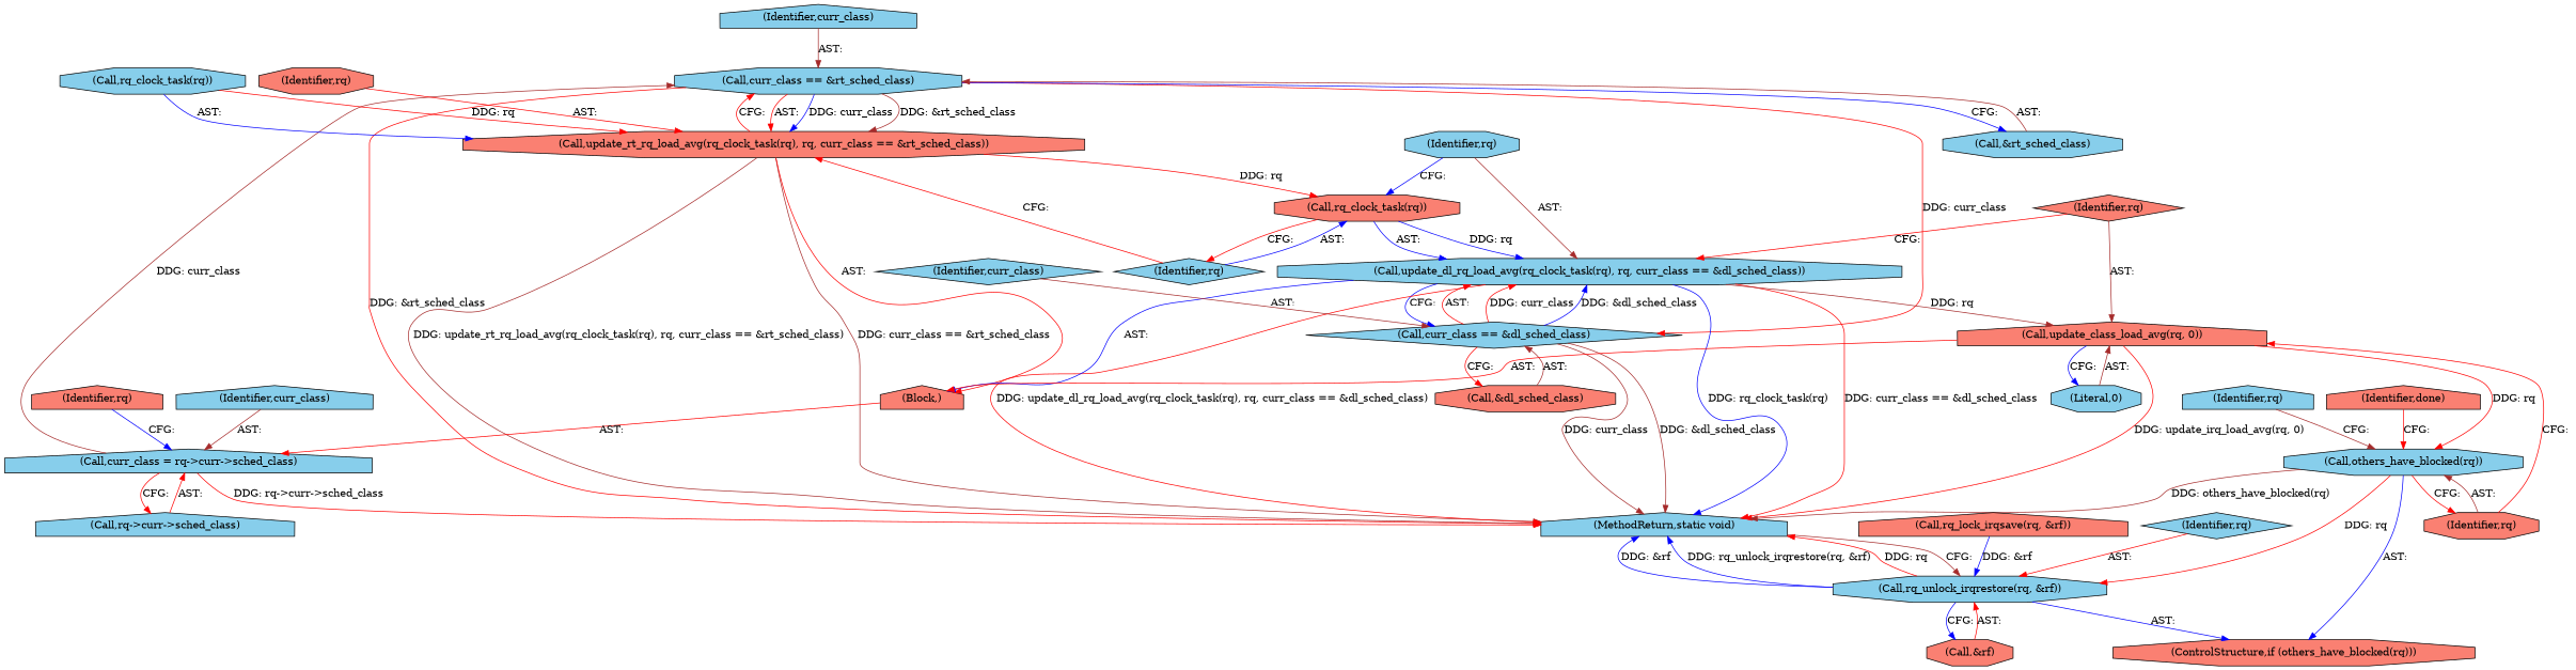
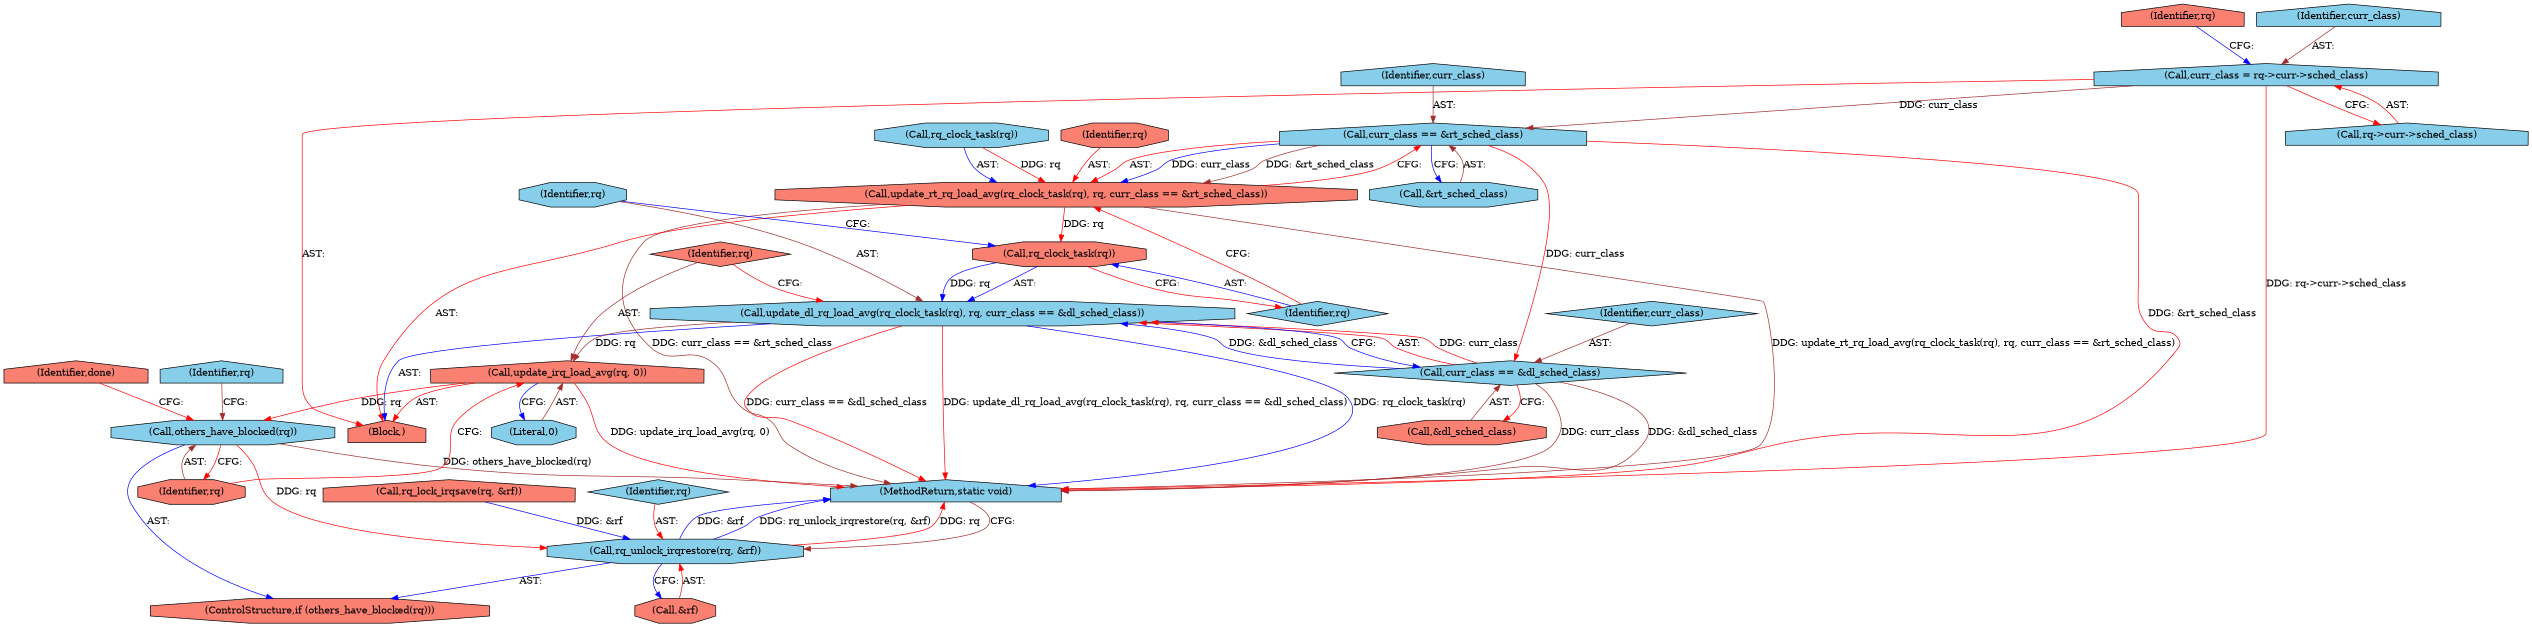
  digraph {
    node [fillcolor=skyblue shape=octagon style=filled]
    edge [color=red]
-   n1 [label="(Call,curr_class == &rt_sched_class)"]
+   n1 [label="(Call,curr_class == &rt_sched_class)" shape=house]
    n2 [fillcolor=salmon label="(Call,update_rt_rq_load_avg(rq_clock_task(rq), rq, curr_class == &rt_sched_class))"]
    n3 [label="(Call,curr_class == &dl_sched_class)" shape=diamond]
    n4 [label="(MethodReturn,static void)" shape=house]
    n5 [label="(Call,&rt_sched_class)"]
    n6 [fillcolor=salmon label="(Block,)" shape=house]
    n7 [fillcolor=salmon label="(Call,rq_clock_task(rq))"]
    n8 [label="(Call,update_dl_rq_load_avg(rq_clock_task(rq), rq, curr_class == &dl_sched_class))"]
    n9 [fillcolor=salmon label="(Call,&dl_sched_class)"]
    n10 [label="(Call,rq_unlock_irqrestore(rq, &rf))"]
    n11 [label="(Call,curr_class = rq->curr->sched_class)" shape=house]
    n12 [label="(Call,rq->curr->sched_class)" shape=house]
    n13 [label="(Identifier,rq)" shape=diamond]
-   n14 [fillcolor=salmon label="(Call,update_class_load_avg(rq, 0))" shape=house]
+   n14 [fillcolor=salmon label="(Call,update_irq_load_avg(rq, 0))" shape=house]
    n15 [label="(Call,others_have_blocked(rq))"]
    n16 [label="(Literal,0)"]
    n17 [fillcolor=salmon label="(Identifier,rq)"]
    n18 [fillcolor=salmon label="(ControlStructure,if (others_have_blocked(rq)))"]
    n19 [fillcolor=salmon label="(Call,&rf)"]
    n20 [fillcolor=salmon label="(Identifier,rq)" shape=diamond]
    n21 [label="(Identifier,rq)" shape=house]
    n22 [label="(Identifier,curr_class)" shape=diamond]
    n23 [label="(Identifier,rq)"]
    n24 [label="(Call,rq_clock_task(rq))"]
    n25 [fillcolor=salmon label="(Call,rq_lock_irqsave(rq, &rf))" shape=house]
    n26 [label="(Identifier,rq)" shape=diamond]
    n27 [label="(Identifier,curr_class)" shape=house]
    n28 [fillcolor=salmon label="(Identifier,rq)"]
    n29 [fillcolor=salmon label="(Identifier,rq)" shape=house]
    n30 [fillcolor=salmon label="(Identifier,done)" shape=house]
    n31 [label="(Identifier,curr_class)" shape=house]
    n1 -> n2 [label="AST: "]
    n1 -> n2 [color=blue label="DDG: curr_class"]
    n1 -> n2 [color=brown label="DDG: &rt_sched_class"]
    n1 -> n3 [label="DDG: curr_class"]
    n1 -> n4 [label="DDG: &rt_sched_class"]
    n1 -> n5 [color=blue label="CFG: "]
    n2 -> n1 [label="CFG: "]
    n2 -> n4 [color=brown label="DDG: update_rt_rq_load_avg(rq_clock_task(rq), rq, curr_class == &rt_sched_class)"]
    n2 -> n4 [color=brown label="DDG: curr_class == &rt_sched_class"]
    n2 -> n6 [label="AST: "]
    n2 -> n7 [label="DDG: rq"]
    n3 -> n4 [color=brown label="DDG: curr_class"]
    n3 -> n4 [color=brown label="DDG: &dl_sched_class"]
    n3 -> n8 [label="AST: "]
    n3 -> n8 [label="DDG: curr_class"]
    n3 -> n8 [color=blue label="DDG: &dl_sched_class"]
    n3 -> n9 [label="CFG: "]
    n4 -> n10 [color=brown label="CFG: "]
    n5 -> n1 [color=brown label="AST: "]
    n7 -> n8 [color=blue label="AST: "]
    n7 -> n8 [color=blue label="DDG: rq"]
    n7 -> n13 [label="CFG: "]
    n8 -> n3 [color=blue label="CFG: "]
    n8 -> n4 [label="DDG: curr_class == &dl_sched_class"]
    n8 -> n4 [label="DDG: update_dl_rq_load_avg(rq_clock_task(rq), rq, curr_class == &dl_sched_class)"]
    n8 -> n4 [color=blue label="DDG: rq_clock_task(rq)"]
    n8 -> n6 [color=blue label="AST: "]
    n8 -> n14 [color=brown label="DDG: rq"]
    n9 -> n3 [color=brown label="AST: "]
    n10 -> n4 [color=blue label="DDG: &rf"]
    n10 -> n4 [color=blue label="DDG: rq_unlock_irqrestore(rq, &rf)"]
    n10 -> n4 [label="DDG: rq"]
    n10 -> n18 [color=blue label="AST: "]
    n10 -> n19 [color=blue label="CFG: "]
    n11 -> n1 [color=brown label="DDG: curr_class"]
    n11 -> n4 [label="DDG: rq->curr->sched_class"]
-   n6 -> n11 [label="AST: "]
+   n11 -> n6 [label="AST: "]
    n11 -> n12 [label="CFG: "]
    n12 -> n11 [label="AST: "]
    n13 -> n2 [label="CFG: "]
    n13 -> n7 [color=blue label="AST: "]
    n14 -> n4 [label="DDG: update_irq_load_avg(rq, 0)"]
    n14 -> n6 [label="AST: "]
    n14 -> n15 [label="DDG: rq"]
    n14 -> n16 [color=blue label="CFG: "]
    n15 -> n4 [color=brown label="DDG: others_have_blocked(rq)"]
    n15 -> n10 [label="DDG: rq"]
    n15 -> n17 [label="CFG: "]
    n15 -> n18 [color=blue label="AST: "]
    n16 -> n14 [color=brown label="AST: "]
    n17 -> n14 [label="CFG: "]
    n17 -> n15 [color=brown label="AST: "]
    n19 -> n10 [label="AST: "]
    n20 -> n8 [label="CFG: "]
    n20 -> n14 [color=brown label="AST: "]
    n21 -> n15 [color=brown label="CFG: "]
    n22 -> n3 [color=brown label="AST: "]
    n23 -> n7 [color=blue label="CFG: "]
    n23 -> n8 [color=brown label="AST: "]
    n24 -> n2 [color=blue label="AST: "]
    n24 -> n2 [label="DDG: rq"]
    n25 -> n10 [color=blue label="DDG: &rf"]
    n26 -> n10 [label="AST: "]
    n27 -> n1 [color=brown label="AST: "]
    n28 -> n2 [label="AST: "]
    n29 -> n11 [color=blue label="CFG: "]
    n30 -> n15 [label="CFG: "]
    n31 -> n11 [color=brown label="AST: "]
  }
